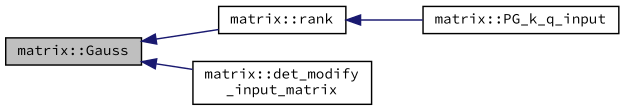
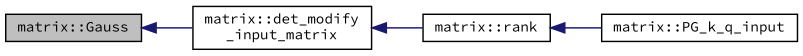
  digraph {
    fontname="Source Code Pro"
    rankdir=LR
    node [color=black fillcolor=white fontname="Source Code Pro" fontsize=10 shape=record style=filled]
    edge [color=midnightblue dir=back fontname="Source Code Pro" fontsize=10 labelfontname=Helvetica labelfontsize=10 style=solid]
    n1 [fillcolor=grey75 fontcolor=black height=0.2 label="matrix::Gauss" width=0.4]
    n2 [height=0.2 label="matrix::rank" width=0.4]
    n3 [height=0.2 label="matrix::det_modify\l_input_matrix" width=0.4]
    n4 [height=0.2 label="matrix::PG_k_q_input" width=0.4]
-   n1 -> n2
+   n3 -> n2
    n1 -> n3
    n2 -> n4
  }
